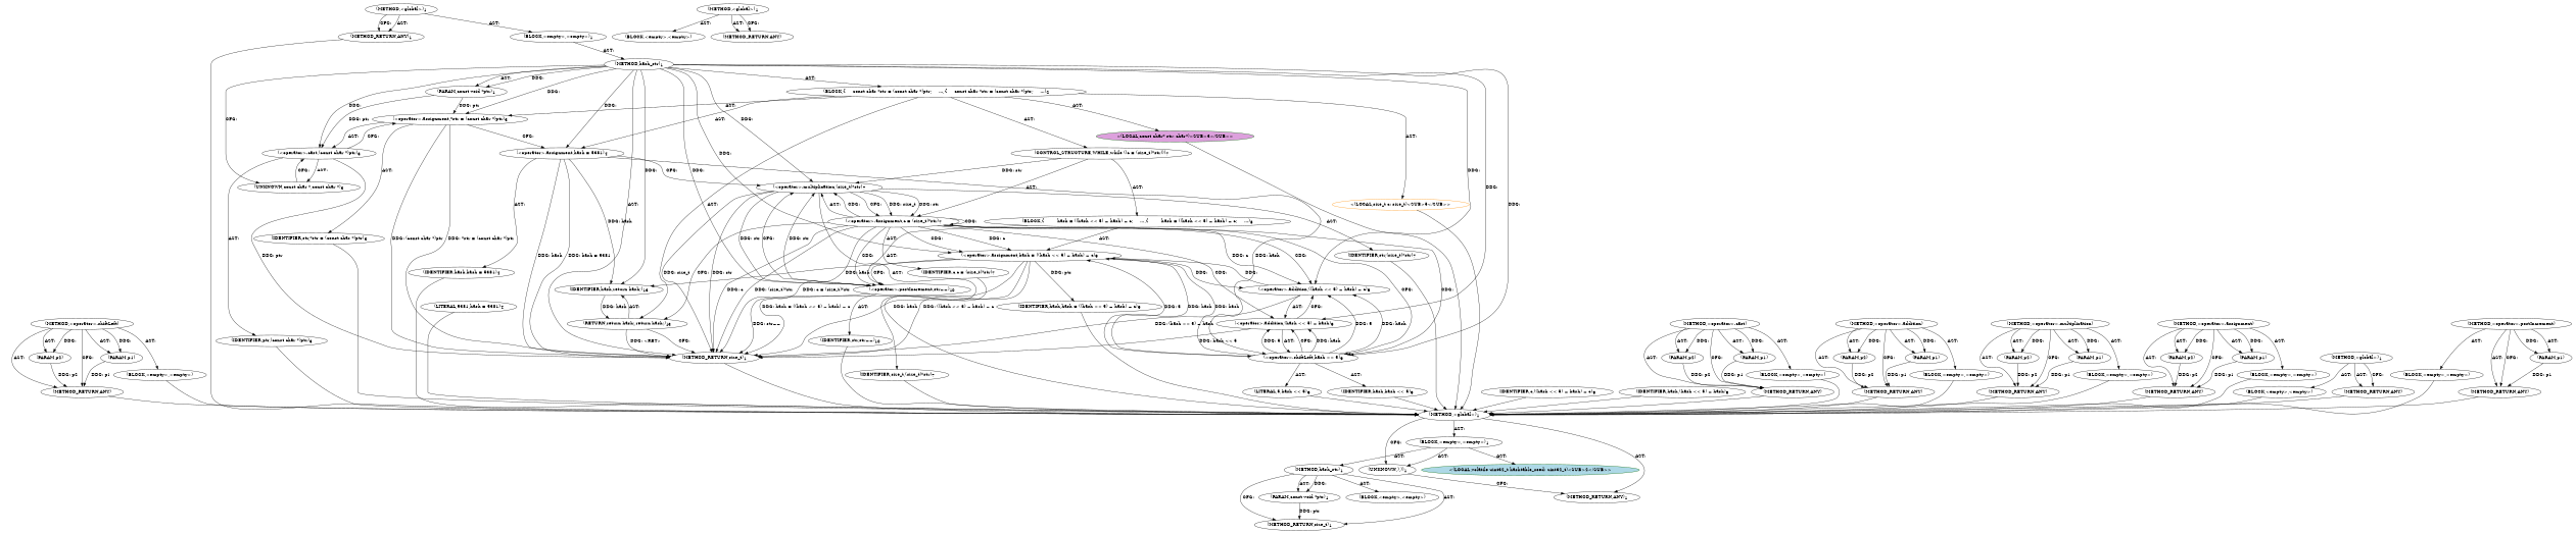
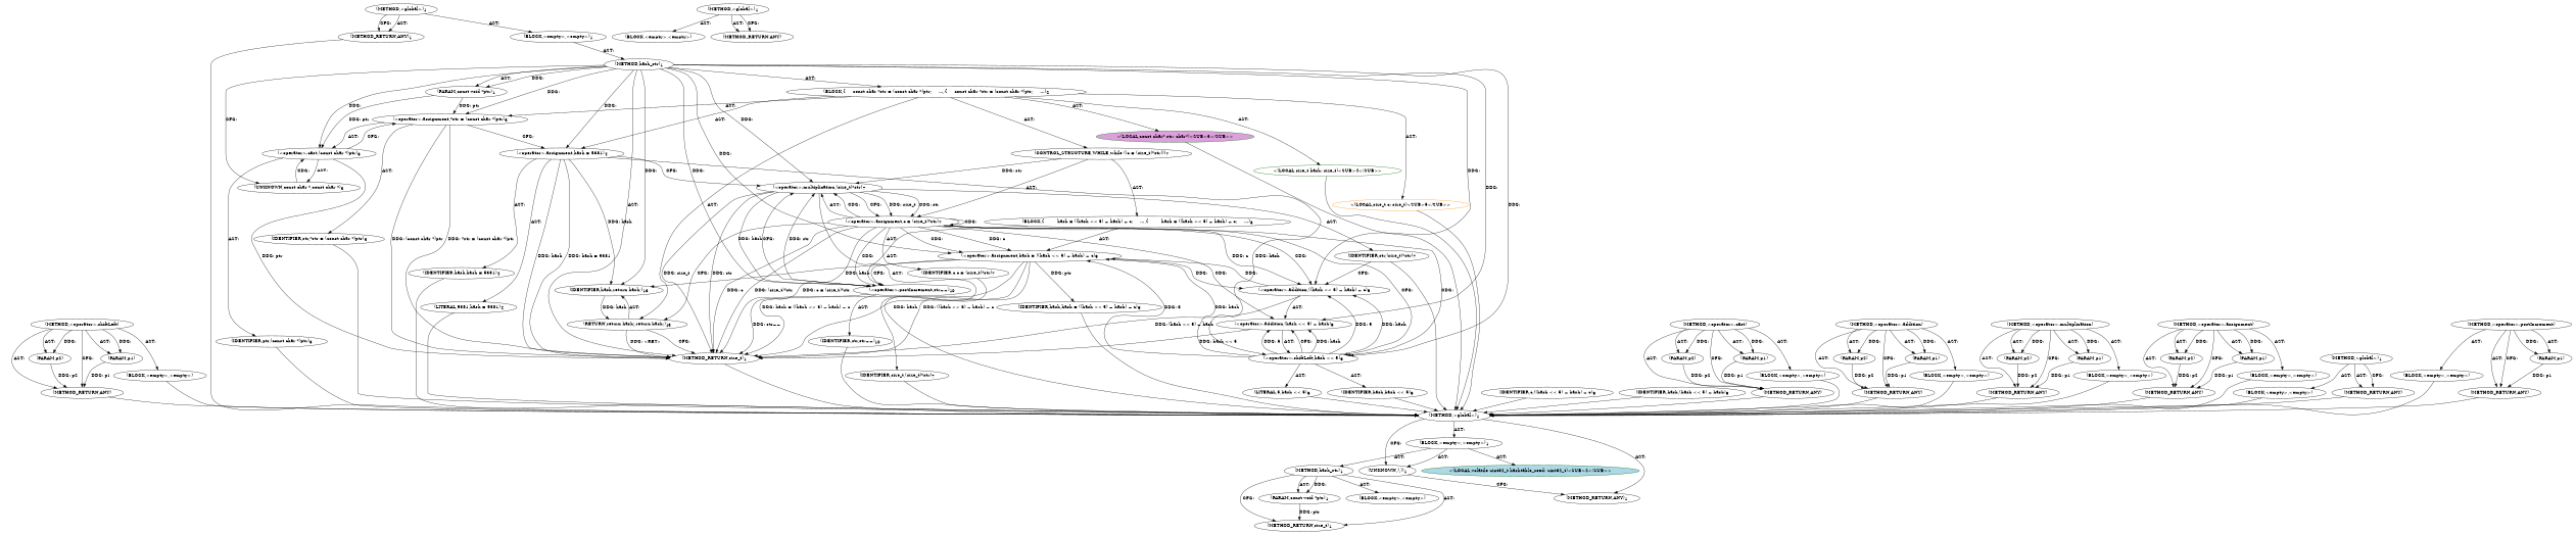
  digraph {
    n1 [label=<(METHOD,&lt;operator&gt;.shiftLeft)>]
    n2 [label=<(PARAM,p1)>]
    n3 [label=<(PARAM,p2)>]
    n4 [label=<(BLOCK,&lt;empty&gt;,&lt;empty&gt;)>]
    n5 [label=<(METHOD_RETURN,ANY)>]
    n6 [label=<(METHOD,&lt;global&gt;)<SUB>1</SUB>>]
    n7 [label=<(BLOCK,&lt;empty&gt;,&lt;empty&gt;)<SUB>1</SUB>>]
    n8 [label=<(UNKNOWN,),))<SUB>1</SUB>>]
    n9 [label=<(METHOD_RETURN,ANY)<SUB>1</SUB>>]
    n10 [label=<(METHOD,&lt;global&gt;)<SUB>1</SUB>>]
    n11 [label=<(BLOCK,&lt;empty&gt;,&lt;empty&gt;)<SUB>1</SUB>>]
    n12 [label=<(METHOD_RETURN,ANY)<SUB>1</SUB>>]
    n13 [label=<(METHOD,hash_str)<SUB>1</SUB>>]
    n14 [label=<(PARAM,const void *ptr)<SUB>1</SUB>>]
    n15 [label=<(BLOCK,{     const char *str = (const char *)ptr;     ...,{     const char *str = (const char *)ptr;     ...)<SUB>2</SUB>>]
    n16 [label=<(&lt;operator&gt;.assignment,*str = (const char *)ptr)<SUB>3</SUB>>]
    n17 [label=<(&lt;operator&gt;.cast,(const char *)ptr)<SUB>3</SUB>>]
    n18 [label=<(UNKNOWN,const char *,const char *)<SUB>3</SUB>>]
    n19 [label=<(&lt;operator&gt;.assignment,hash = 5381)<SUB>4</SUB>>]
    n20 [label=<(&lt;operator&gt;.multiplication,(size_t)*str)<SUB>7</SUB>>]
    n21 [label=<(&lt;operator&gt;.assignment,hash = ((hash &lt;&lt; 5) + hash) + c)<SUB>9</SUB>>]
    n22 [label=<(&lt;operator&gt;.addition,((hash &lt;&lt; 5) + hash) + c)<SUB>9</SUB>>]
    n23 [label=<(&lt;operator&gt;.addition,(hash &lt;&lt; 5) + hash)<SUB>9</SUB>>]
    n24 [label=<(&lt;operator&gt;.shiftLeft,hash &lt;&lt; 5)<SUB>9</SUB>>]
    n25 [label=<(&lt;operator&gt;.postIncrement,str++)<SUB>10</SUB>>]
    n26 [label=<(IDENTIFIER,hash,return hash;)<SUB>13</SUB>>]
    n27 [label=<(METHOD_RETURN,size_t)<SUB>1</SUB>>]
    n28 [color=darkgreen fillcolor=plum label="<(LOCAL,const char* str: char*)<SUB>3</SUB>>" style=filled]
+   n29 [color=darkgreen fillcolor=white label="<(LOCAL,size_t hash: size_t)<SUB>4</SUB>>" style=filled]
    n30 [color=darkorange fillcolor=white label="<(LOCAL,size_t c: size_t)<SUB>5</SUB>>" style=filled]
    n31 [label=<(CONTROL_STRUCTURE,WHILE,while ((c = (size_t)*str)))<SUB>7</SUB>>]
    n32 [label=<(RETURN,return hash;,return hash;)<SUB>13</SUB>>]
    n33 [label=<(IDENTIFIER,str,*str = (const char *)ptr)<SUB>3</SUB>>]
    n34 [label=<(IDENTIFIER,ptr,(const char *)ptr)<SUB>3</SUB>>]
    n35 [label=<(IDENTIFIER,hash,hash = 5381)<SUB>4</SUB>>]
    n36 [label=<(LITERAL,5381,hash = 5381)<SUB>4</SUB>>]
    n37 [label=<(&lt;operator&gt;.assignment,c = (size_t)*str)<SUB>7</SUB>>]
    n38 [label=<(IDENTIFIER,size_t,(size_t)*str)<SUB>7</SUB>>]
    n39 [label=<(IDENTIFIER,str,(size_t)*str)<SUB>7</SUB>>]
    n40 [label=<(IDENTIFIER,hash,hash = ((hash &lt;&lt; 5) + hash) + c)<SUB>9</SUB>>]
    n41 [label=<(IDENTIFIER,hash,hash &lt;&lt; 5)<SUB>9</SUB>>]
    n42 [label=<(LITERAL,5,hash &lt;&lt; 5)<SUB>9</SUB>>]
    n43 [label=<(IDENTIFIER,str,str++)<SUB>10</SUB>>]
    n44 [label=<(BLOCK,{         hash = ((hash &lt;&lt; 5) + hash) + c;     ...,{         hash = ((hash &lt;&lt; 5) + hash) + c;     ...)<SUB>8</SUB>>]
    n45 [label=<(IDENTIFIER,c,c = (size_t)*str)<SUB>7</SUB>>]
    n46 [label=<(IDENTIFIER,c,((hash &lt;&lt; 5) + hash) + c)<SUB>9</SUB>>]
    n47 [label=<(IDENTIFIER,hash,(hash &lt;&lt; 5) + hash)<SUB>9</SUB>>]
    n48 [label=<(METHOD,&lt;operator&gt;.cast)>]
    n49 [label=<(PARAM,p1)>]
    n50 [label=<(PARAM,p2)>]
    n51 [label=<(BLOCK,&lt;empty&gt;,&lt;empty&gt;)>]
    n52 [label=<(METHOD_RETURN,ANY)>]
    n53 [label=<(METHOD,&lt;operator&gt;.addition)>]
    n54 [label=<(PARAM,p1)>]
    n55 [label=<(PARAM,p2)>]
    n56 [label=<(BLOCK,&lt;empty&gt;,&lt;empty&gt;)>]
    n57 [label=<(METHOD_RETURN,ANY)>]
    n58 [label=<(METHOD,&lt;operator&gt;.multiplication)>]
    n59 [label=<(PARAM,p1)>]
    n60 [label=<(PARAM,p2)>]
    n61 [label=<(BLOCK,&lt;empty&gt;,&lt;empty&gt;)>]
    n62 [label=<(METHOD_RETURN,ANY)>]
    n63 [label=<(METHOD,&lt;operator&gt;.assignment)>]
    n64 [label=<(PARAM,p1)>]
    n65 [label=<(PARAM,p2)>]
    n66 [label=<(BLOCK,&lt;empty&gt;,&lt;empty&gt;)>]
    n67 [label=<(METHOD_RETURN,ANY)>]
    n68 [label=<(METHOD,&lt;global&gt;)<SUB>1</SUB>>]
    n69 [label=<(BLOCK,&lt;empty&gt;,&lt;empty&gt;)>]
    n70 [label=<(METHOD_RETURN,ANY)>]
    n71 [label=<(METHOD,&lt;operator&gt;.postIncrement)>]
    n72 [label=<(PARAM,p1)>]
    n73 [label=<(BLOCK,&lt;empty&gt;,&lt;empty&gt;)>]
    n74 [label=<(METHOD_RETURN,ANY)>]
    n75 [label=<(METHOD,hash_str)<SUB>1</SUB>>]
    n76 [color=darkgreen fillcolor=lightblue label="<(LOCAL,volatile uint32_t hashtable_seed: uint32_t)<SUB>2</SUB>>" style=filled]
    n77 [label=<(PARAM,const void *ptr)<SUB>1</SUB>>]
    n78 [label=<(BLOCK,&lt;empty&gt;,&lt;empty&gt;)>]
    n79 [label=<(METHOD_RETURN,size_t)<SUB>1</SUB>>]
    n80 [label=<(METHOD,&lt;global&gt;)<SUB>1</SUB>>]
    n81 [label=<(BLOCK,&lt;empty&gt;,&lt;empty&gt;)>]
    n82 [label=<(METHOD_RETURN,ANY)>]
    n1 -> n2 [label="AST: "]
    n1 -> n2 [label="DDG: "]
    n1 -> n3 [label="AST: "]
    n1 -> n3 [label="DDG: "]
    n1 -> n4 [label="AST: "]
    n1 -> n5 [label="AST: "]
    n1 -> n5 [label="CFG: "]
    n2 -> n5 [label="DDG: p1"]
    n3 -> n5 [label="DDG: p2"]
    n4 -> n6
    n5 -> n6
    n6 -> n7 [label="AST: "]
    n6 -> n8 [label="CFG: "]
    n6 -> n9 [label="AST: "]
    n7 -> n8 [label="AST: "]
    n7 -> n75 [label="AST: "]
    n7 -> n76 [label="AST: "]
    n8 -> n9 [label="CFG: "]
    n10 -> n11 [label="AST: "]
    n10 -> n12 [label="AST: "]
    n10 -> n12 [label="CFG: "]
    n11 -> n13 [label="AST: "]
    n12 -> n6
    n13 -> n14 [label="AST: "]
    n13 -> n14 [label="DDG: "]
    n13 -> n15 [label="AST: "]
    n13 -> n16 [label="DDG: "]
    n13 -> n17 [label="DDG: "]
    n13 -> n18 [label="CFG: "]
    n13 -> n19 [label="DDG: "]
    n13 -> n20 [label="DDG: "]
    n13 -> n21 [label="DDG: "]
    n13 -> n22 [label="DDG: "]
    n13 -> n23 [label="DDG: "]
    n13 -> n24 [label="DDG: "]
    n13 -> n25 [label="DDG: "]
    n13 -> n26 [label="DDG: "]
    n13 -> n27 [label="AST: "]
    n14 -> n16 [label="DDG: ptr"]
    n14 -> n17 [label="DDG: ptr"]
    n15 -> n16 [label="AST: "]
    n15 -> n19 [label="AST: "]
    n15 -> n28 [label="AST: "]
+   n15 -> n29 [label="AST: "]
    n15 -> n30 [label="AST: "]
    n15 -> n31 [label="AST: "]
    n15 -> n32 [label="AST: "]
    n16 -> n17 [label="AST: "]
    n16 -> n19 [label="CFG: "]
    n16 -> n27 [label="DDG: (const char *)ptr"]
    n16 -> n27 [label="DDG: *str = (const char *)ptr"]
    n16 -> n33 [label="AST: "]
    n17 -> n16 [label="CFG: "]
    n17 -> n18 [label="AST: "]
    n17 -> n27 [label="DDG: ptr"]
    n17 -> n34 [label="AST: "]
-   n18 -> n17 [label="CFG: "]
+   n18 -> n17 [label="CDG: "]
    n19 -> n20 [label="CFG: "]
    n19 -> n24 [label="DDG: hash"]
    n19 -> n26 [label="DDG: hash"]
    n19 -> n27 [label="DDG: hash"]
    n19 -> n27 [label="DDG: hash = 5381"]
    n19 -> n35 [label="AST: "]
-   n20 -> n25 [label="DDG: str"]
+   n19 -> n36 [label="AST: "]
+   n20 -> n25 [label="DDG: hash"]
    n20 -> n27 [label="DDG: str"]
    n20 -> n27 [label="DDG: size_t"]
    n20 -> n37 [label="CFG: "]
    n20 -> n37 [label="DDG: size_t"]
    n20 -> n37 [label="DDG: str"]
    n20 -> n38 [label="AST: "]
    n20 -> n39 [label="AST: "]
    n21 -> n22 [label="DDG: "]
-   n21 -> n24 [label="DDG: hash"]
    n21 -> n25 [label="CFG: "]
    n21 -> n26 [label="DDG: hash"]
    n21 -> n27 [label="DDG: hash"]
    n21 -> n27 [label="DDG: ((hash &lt;&lt; 5) + hash) + c"]
    n21 -> n27 [label="DDG: hash = ((hash &lt;&lt; 5) + hash) + c"]
    n21 -> n40 [label="DDG: ptr"]
    n22 -> n21 [label="DDG: "]
    n22 -> n23 [label="AST: "]
    n22 -> n27 [label="DDG: (hash &lt;&lt; 5) + hash"]
-   n23 -> n22 [label="CFG: "]
+   n39 -> n22 [label="CFG: "]
    n23 -> n24 [label="AST: "]
    n23 -> n27 [label="DDG: hash &lt;&lt; 5"]
    n24 -> n21 [label="DDG: hash"]
    n24 -> n21 [label="DDG: 5"]
    n24 -> n22 [label="DDG: hash"]
    n24 -> n22 [label="DDG: 5"]
    n24 -> n23 [label="CFG: "]
    n24 -> n23 [label="DDG: hash"]
    n24 -> n23 [label="DDG: 5"]
    n24 -> n41 [label="AST: "]
    n24 -> n42 [label="AST: "]
    n25 -> n20 [label="CFG: "]
    n25 -> n20 [label="DDG: str"]
    n25 -> n27 [label="DDG: str++"]
    n25 -> n43 [label="AST: "]
    n26 -> n32 [label="DDG: hash"]
    n27 -> n6
    n28 -> n6
+   n29 -> n6
    n30 -> n6
    n31 -> n20 [label="DDG: str"]
    n31 -> n37 [label="AST: "]
    n31 -> n44 [label="AST: "]
    n32 -> n26 [label="AST: "]
    n32 -> n27 [label="CFG: "]
    n32 -> n27 [label="DDG: &lt;RET&gt;"]
    n33 -> n6
    n34 -> n6
    n35 -> n6
    n36 -> n6
    n37 -> n20 [label="AST: "]
    n37 -> n20 [label="CDG: "]
    n37 -> n21 [label="DDG: c"]
    n37 -> n21 [label="CDG: "]
    n37 -> n22 [label="DDG: c"]
    n37 -> n22 [label="CDG: "]
    n37 -> n23 [label="CDG: "]
    n37 -> n24 [label="CFG: "]
    n37 -> n24 [label="CDG: "]
    n37 -> n25 [label="CDG: "]
    n37 -> n27 [label="DDG: c"]
    n37 -> n27 [label="DDG: (size_t)*str"]
    n37 -> n27 [label="DDG: c = (size_t)*str"]
    n37 -> n32 [label="CFG: "]
    n37 -> n37 [label="CDG: "]
    n37 -> n45 [label="AST: "]
    n38 -> n6
    n39 -> n6
    n40 -> n6
    n41 -> n6
    n42 -> n6
    n43 -> n6
    n44 -> n21 [label="AST: "]
    n44 -> n25 [label="AST: "]
    n45 -> n6
    n46 -> n6
    n47 -> n6
    n48 -> n49 [label="AST: "]
    n48 -> n49 [label="DDG: "]
    n48 -> n50 [label="AST: "]
    n48 -> n50 [label="DDG: "]
    n48 -> n51 [label="AST: "]
    n48 -> n52 [label="AST: "]
    n48 -> n52 [label="CFG: "]
    n49 -> n52 [label="DDG: p1"]
    n50 -> n52 [label="DDG: p2"]
    n51 -> n6
    n52 -> n6
    n53 -> n54 [label="AST: "]
    n53 -> n54 [label="DDG: "]
    n53 -> n55 [label="AST: "]
    n53 -> n55 [label="DDG: "]
    n53 -> n56 [label="AST: "]
    n53 -> n57 [label="AST: "]
    n53 -> n57 [label="CFG: "]
    n54 -> n57 [label="DDG: p1"]
    n55 -> n57 [label="DDG: p2"]
    n56 -> n6
    n57 -> n6
    n58 -> n59 [label="AST: "]
    n58 -> n59 [label="DDG: "]
    n58 -> n60 [label="AST: "]
    n58 -> n60 [label="DDG: "]
    n58 -> n61 [label="AST: "]
    n58 -> n62 [label="AST: "]
    n58 -> n62 [label="CFG: "]
    n59 -> n62 [label="DDG: p1"]
    n60 -> n62 [label="DDG: p2"]
    n61 -> n6
    n62 -> n6
    n63 -> n64 [label="AST: "]
    n63 -> n64 [label="DDG: "]
    n63 -> n65 [label="AST: "]
    n63 -> n65 [label="DDG: "]
    n63 -> n66 [label="AST: "]
    n63 -> n67 [label="AST: "]
    n63 -> n67 [label="CFG: "]
    n64 -> n67 [label="DDG: p1"]
    n65 -> n67 [label="DDG: p2"]
    n66 -> n6
    n67 -> n6
    n68 -> n69 [label="AST: "]
    n68 -> n70 [label="AST: "]
    n68 -> n70 [label="CFG: "]
    n69 -> n6
    n70 -> n6
    n71 -> n72 [label="AST: "]
    n71 -> n72 [label="DDG: "]
    n71 -> n73 [label="AST: "]
    n71 -> n74 [label="AST: "]
    n71 -> n74 [label="CFG: "]
    n72 -> n74 [label="DDG: p1"]
    n73 -> n6
    n74 -> n6
    n75 -> n77 [label="AST: "]
    n75 -> n77 [label="DDG: "]
    n75 -> n78 [label="AST: "]
    n75 -> n79 [label="AST: "]
    n75 -> n79 [label="CFG: "]
    n77 -> n79 [label="DDG: ptr"]
    n80 -> n81 [label="AST: "]
    n80 -> n82 [label="AST: "]
    n80 -> n82 [label="CFG: "]
  }
